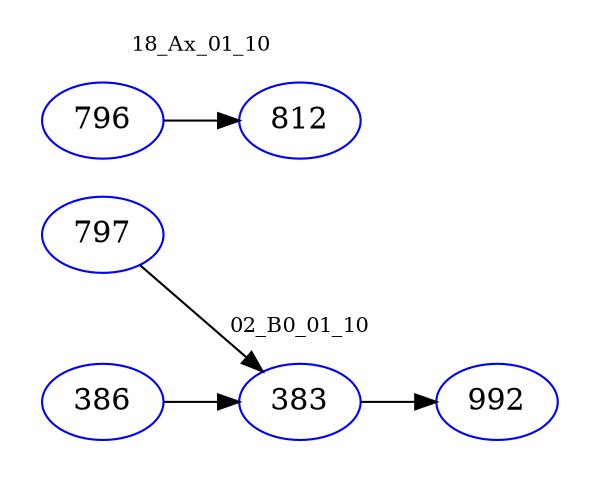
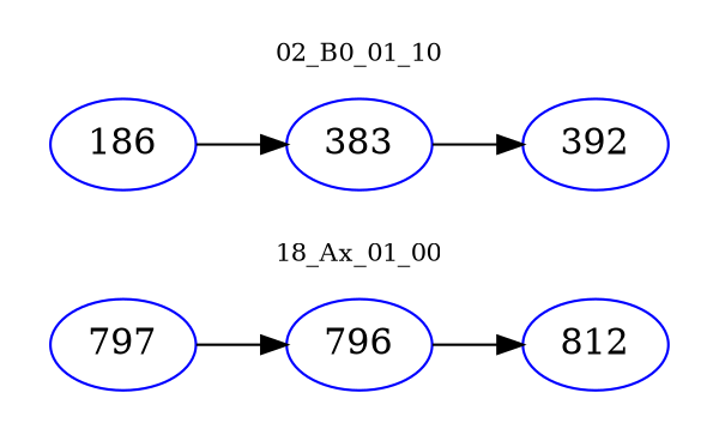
  digraph {
    rankdir=LR
    node [color=blue]
    edge [color=black]
    n1 [label=797]
    n2 [label=796]
    n3 [label=812]
-   n4 [label=386]
+   n4 [label=186]
    n5 [label=383]
-   n6 [label=992]
+   n6 [label=392]
    subgraph cluster_1 {
      color=white
      fontsize=10
-     label="18_Ax_01_10"
+     label="18_Ax_01_00"
      n1
      n2
      n3
    }
    subgraph cluster_2 {
      color=white
      fontsize=10
      label="02_B0_01_10"
      n4
      n5
      n6
    }
-   n1 -> n5
+   n1 -> n2
    n2 -> n3
    n4 -> n5
    n5 -> n6
  }
